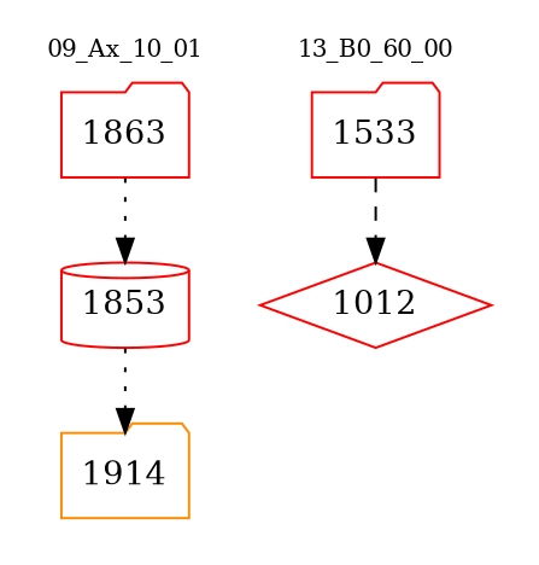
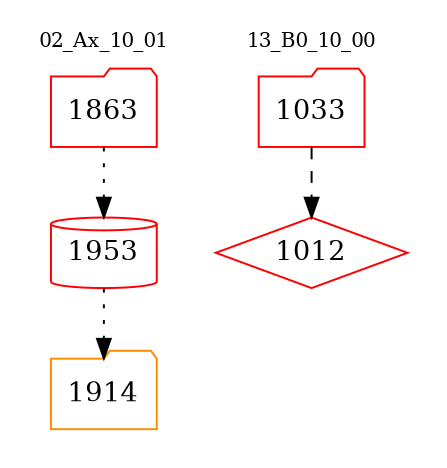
  digraph {
    node [color=red shape=folder]
    edge [color=black style=dotted]
    n1 [label=1863]
-   n2 [label=1853 shape=cylinder]
+   n2 [label=1953 shape=cylinder]
    n3 [color=darkorange label=1914]
-   n4 [label=1533]
+   n4 [label=1033]
    n5 [label=1012 shape=diamond]
    subgraph cluster_1 {
      color=white
      fontsize=10
-     label="09_Ax_10_01"
+     label="02_Ax_10_01"
      n1
      n2
      n3
    }
    subgraph cluster_2 {
      color=white
      fontsize=10
-     label="13_B0_60_00"
+     label="13_B0_10_00"
      n4
      n5
    }
    n1 -> n2
    n2 -> n3
    n4 -> n5 [style=dashed]
  }
